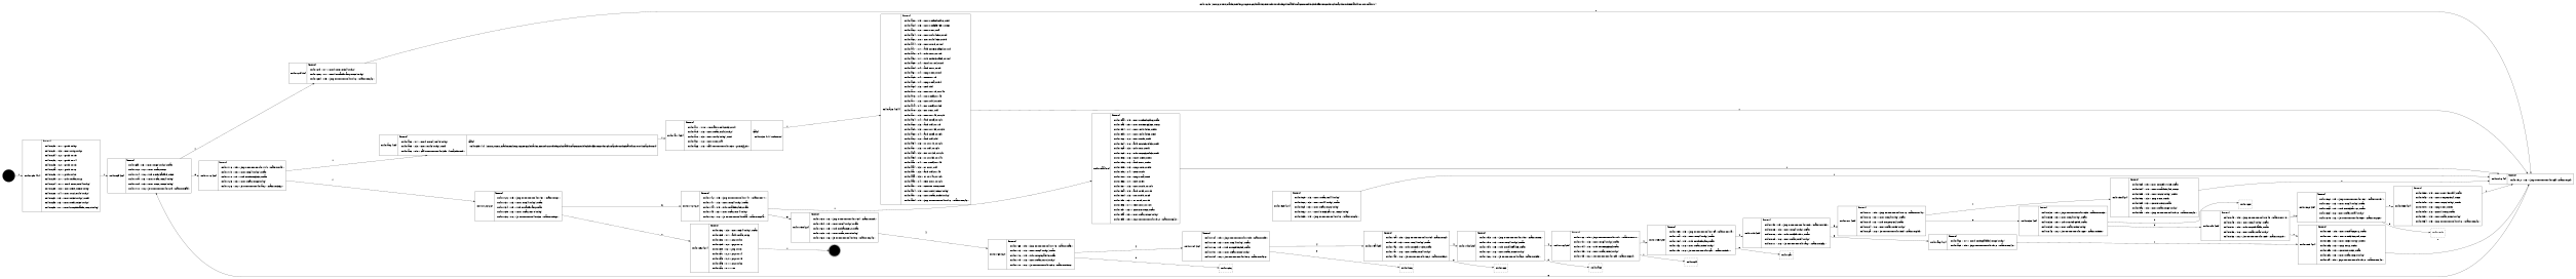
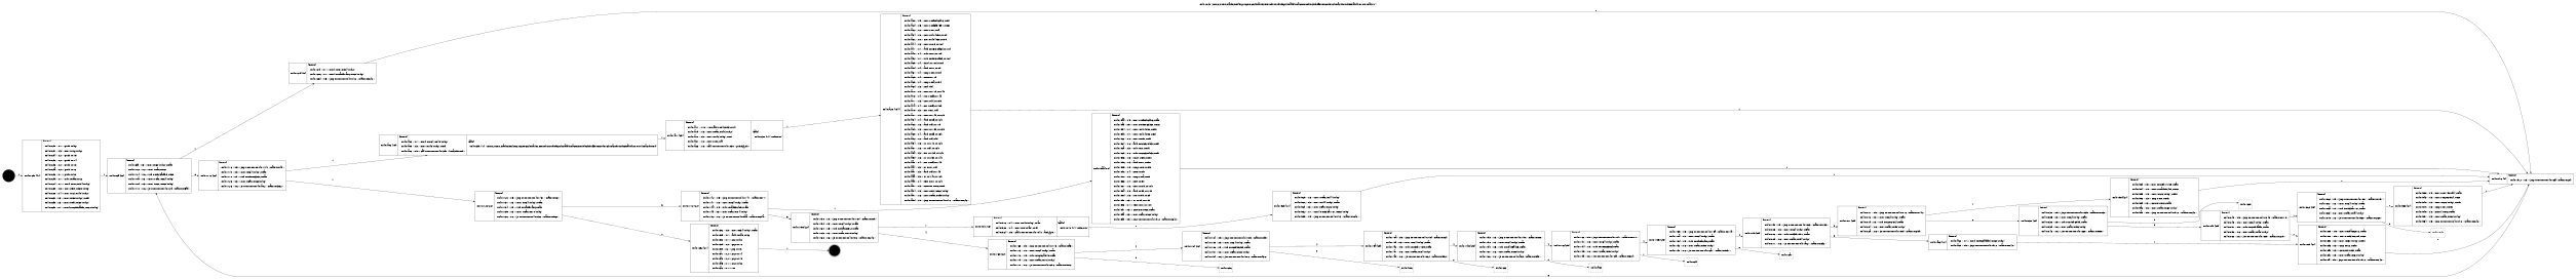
  digraph {
    label="0x4016d0 (/mnt/c/Users/mathe/Desktop/tcc/POCII/binaries/extr_obs-studiodepslzmaliblzmacommonblock_buffer_encoder.c_lzma2_bound_Final-ollvm.out::main(0))"
    labelloc=t
    rankdir=LR
    node [shape=record]
    Entry [fillcolor=black height=0.3 shape=circle style=filled width=0.3]
    n2 [label="{\n     0x4016d0 [47]\l\n     | [instrs]\l\n     &nbsp;&nbsp;0x4016d0 \<+1\>: push %rbp\l\n     &nbsp;&nbsp;0x4016d1 \<+3\>: mov %rsp,%rbp\l\n     &nbsp;&nbsp;0x4016d4 \<+2\>: push %r15\l\n     &nbsp;&nbsp;0x4016d6 \<+2\>: push %r14\l\n     &nbsp;&nbsp;0x4016d8 \<+2\>: push %r13\l\n     &nbsp;&nbsp;0x4016da \<+2\>: push %r12\l\n     &nbsp;&nbsp;0x4016dc \<+1\>: push %rbx\l\n     &nbsp;&nbsp;0x4016dd \<+7\>: sub $0xa8,%rsp\l\n     &nbsp;&nbsp;0x4016e4 \<+7\>: movl $0x0,-0x34(%rbp)\l\n     &nbsp;&nbsp;0x4016eb \<+3\>: mov %edi,-0x38(%rbp)\l\n     &nbsp;&nbsp;0x4016ee \<+4\>: mov %rsi,-0x40(%rbp)\l\n     &nbsp;&nbsp;0x4016f2 \<+3\>: mov -0x38(%rbp),%edi\l\n     &nbsp;&nbsp;0x4016f5 \<+3\>: mov %edi,-0x30(%rbp)\l\n     &nbsp;&nbsp;0x4016f8 \<+7\>: movl $0x25bdabf8,-0x60(%rbp)\l\n  }"]
    n3 [label="{\n     0x4016ff [23]\l\n     | [instrs]\l\n     &nbsp;&nbsp;0x4016ff \<+3\>: mov -0x60(%rbp),%eax\l\n     &nbsp;&nbsp;0x401702 \<+2\>: mov %eax,%ecx\l\n     &nbsp;&nbsp;0x401704 \<+6\>: sub $0x923adfbd,%ecx\l\n     &nbsp;&nbsp;0x40170a \<+3\>: mov %eax,-0x64(%rbp)\l\n     &nbsp;&nbsp;0x40170d \<+3\>: mov %ecx,-0x68(%rbp)\l\n     &nbsp;&nbsp;0x401710 \<+6\>: je 0000000000401c7f \<main+0x5af\>\l\n  }"]
    n4 [label="{\n     0x401c7f [19]\l\n     | [instrs]\l\n     &nbsp;&nbsp;0x401c7f \<+7\>: movl $0x0,-0x34(%rbp)\l\n     &nbsp;&nbsp;0x401c86 \<+7\>: movl $0xa0f51aec,-0x60(%rbp)\l\n     &nbsp;&nbsp;0x401c8d \<+5\>: jmp 0000000000401d12 \<main+0x642\>\l\n  }"]
    n5 [label="{\n     0x401716 [22]\l\n     | [instrs]\l\n     &nbsp;&nbsp;0x401716 \<+5\>: jmp 000000000040171b \<main+0x4b\>\l\n     &nbsp;&nbsp;0x40171b \<+3\>: mov -0x64(%rbp),%eax\l\n     &nbsp;&nbsp;0x40171e \<+5\>: sub $0x98863330,%eax\l\n     &nbsp;&nbsp;0x401723 \<+3\>: mov %eax,-0x6c(%rbp)\l\n     &nbsp;&nbsp;0x401726 \<+6\>: je 0000000000401a02 \<main+0x332\>\l\n  }"]
    n6 [label="{\n     0x401d12 [5]\l\n     | [instrs]\l\n     &nbsp;&nbsp;0x401d12 \<+5\>: jmp 00000000004016ff \<main+0x2f\>\l\n  }"]
    n7 [label="{\n     0x401a02 [15]\l\n     | [instrs]\l\n     &nbsp;&nbsp;0x401a02 \<+7\>: movl $0x64,-0x48(%rbp)\l\n     &nbsp;&nbsp;0x401a09 \<+3\>: mov -0x48(%rbp),%edi\l\n     &nbsp;&nbsp;0x401a0c \<+5\>: call 00000000004013f0 \<lzma2_bound\>\l\n     | [calls]\l\n     &nbsp;&nbsp;0x4013f0 \{1\} (/mnt/c/Users/mathe/Desktop/tcc/POCII/binaries/extr_obs-studiodepslzmaliblzmacommonblock_buffer_encoder.c_lzma2_bound_Final-ollvm.out::lzma2_bound)\l\n  }"]
    n8 [label="{\n     0x40172c [22]\l\n     | [instrs]\l\n     &nbsp;&nbsp;0x40172c \<+5\>: jmp 0000000000401731 \<main+0x61\>\l\n     &nbsp;&nbsp;0x401731 \<+3\>: mov -0x64(%rbp),%eax\l\n     &nbsp;&nbsp;0x401734 \<+5\>: sub $0xa0f51aec,%eax\l\n     &nbsp;&nbsp;0x401739 \<+3\>: mov %eax,-0x70(%rbp)\l\n     &nbsp;&nbsp;0x40173c \<+6\>: je 0000000000401c92 \<main+0x5c2\>\l\n  }"]
    n9 [label="{\n     0x401a11 [23]\l\n     | [instrs]\l\n     &nbsp;&nbsp;0x401a11 \<+10\>: movabs $0x4020f2,%rdi\l\n     &nbsp;&nbsp;0x401a1b \<+3\>: mov %eax,-0x4c(%rbp)\l\n     &nbsp;&nbsp;0x401a1e \<+3\>: mov -0x4c(%rbp),%esi\l\n     &nbsp;&nbsp;0x401a21 \<+2\>: mov $0x0,%al\l\n     &nbsp;&nbsp;0x401a23 \<+5\>: call 0000000000401030 \<printf@plt\>\l\n     | [calls]\l\n     &nbsp;&nbsp;0x401030 \{1\} (unknown)\l\n  }"]
    n10 [label="{\n     0x401c92 [21]\l\n     | [instrs]\l\n     &nbsp;&nbsp;0x401c92 \<+3\>: mov -0x34(%rbp),%eax\l\n     &nbsp;&nbsp;0x401c95 \<+7\>: add $0xa8,%rsp\l\n     &nbsp;&nbsp;0x401c9c \<+1\>: pop %rbx\l\n     &nbsp;&nbsp;0x401c9d \<+2\>: pop %r12\l\n     &nbsp;&nbsp;0x401c9f \<+2\>: pop %r13\l\n     &nbsp;&nbsp;0x401ca1 \<+2\>: pop %r14\l\n     &nbsp;&nbsp;0x401ca3 \<+2\>: pop %r15\l\n     &nbsp;&nbsp;0x401ca5 \<+1\>: pop %rbp\l\n     &nbsp;&nbsp;0x401ca6 \<+1\>: ret\l\n  }"]
    n11 [label="{\n     0x401742 [22]\l\n     | [instrs]\l\n     &nbsp;&nbsp;0x401742 \<+5\>: jmp 0000000000401747 \<main+0x77\>\l\n     &nbsp;&nbsp;0x401747 \<+3\>: mov -0x64(%rbp),%eax\l\n     &nbsp;&nbsp;0x40174a \<+5\>: sub $0xade9c405,%eax\l\n     &nbsp;&nbsp;0x40174f \<+3\>: mov %eax,-0x74(%rbp)\l\n     &nbsp;&nbsp;0x401752 \<+6\>: je 00000000004019aa \<main+0x2da\>\l\n  }"]
    Exit [fillcolor=black height=0.3 peripheries=2 shape=circle style=filled width=0.3]
    n13 [label="{\n     0x401a28 [154]\l\n     | [instrs]\l\n     &nbsp;&nbsp;0x401a28 \<+5\>: mov $0xf0ebcdb6,%esi\l\n     &nbsp;&nbsp;0x401a2d \<+5\>: mov $0xf3f97591,%ecx\l\n     &nbsp;&nbsp;0x401a32 \<+2\>: mov $0x1,%dl\l\n     &nbsp;&nbsp;0x401a34 \<+8\>: mov 0x404050,%r8d\l\n     &nbsp;&nbsp;0x401a3c \<+8\>: mov 0x404058,%r9d\l\n     &nbsp;&nbsp;0x401a44 \<+3\>: mov %r8d,%r10d\l\n     &nbsp;&nbsp;0x401a47 \<+7\>: add $0x5130fd6f,%r10d\l\n     &nbsp;&nbsp;0x401a4e \<+4\>: sub $0x1,%r10d\l\n     &nbsp;&nbsp;0x401a52 \<+7\>: sub $0x5130fd6f,%r10d\l\n     &nbsp;&nbsp;0x401a59 \<+4\>: imul %r10d,%r8d\l\n     &nbsp;&nbsp;0x401a5d \<+4\>: and $0x1,%r8d\l\n     &nbsp;&nbsp;0x401a61 \<+4\>: cmp $0x0,%r8d\l\n     &nbsp;&nbsp;0x401a65 \<+4\>: sete %r11b\l\n     &nbsp;&nbsp;0x401a69 \<+4\>: cmp $0xa,%r9d\l\n     &nbsp;&nbsp;0x401a6d \<+3\>: setl %bl\l\n     &nbsp;&nbsp;0x401a70 \<+3\>: mov %r11b,%r14b\l\n     &nbsp;&nbsp;0x401a73 \<+4\>: xor $0xff,%r14b\l\n     &nbsp;&nbsp;0x401a77 \<+3\>: mov %bl,%r15b\l\n     &nbsp;&nbsp;0x401a7a \<+4\>: xor $0xff,%r15b\l\n     &nbsp;&nbsp;0x401a7e \<+3\>: xor $0x1,%dl\l\n     &nbsp;&nbsp;0x401a81 \<+3\>: mov %r14b,%r12b\l\n     &nbsp;&nbsp;0x401a84 \<+4\>: and $0xff,%r12b\l\n     &nbsp;&nbsp;0x401a88 \<+3\>: and %dl,%r11b\l\n     &nbsp;&nbsp;0x401a8b \<+3\>: mov %r15b,%r13b\l\n     &nbsp;&nbsp;0x401a8e \<+4\>: and $0xff,%r13b\l\n     &nbsp;&nbsp;0x401a92 \<+2\>: and %dl,%bl\l\n     &nbsp;&nbsp;0x401a94 \<+3\>: or %r11b,%r12b\l\n     &nbsp;&nbsp;0x401a97 \<+3\>: or %bl,%r13b\l\n     &nbsp;&nbsp;0x401a9a \<+3\>: xor %r13b,%r12b\l\n     &nbsp;&nbsp;0x401a9d \<+3\>: or %r15b,%r14b\l\n     &nbsp;&nbsp;0x401aa0 \<+4\>: xor $0xff,%r14b\l\n     &nbsp;&nbsp;0x401aa4 \<+3\>: or $0x1,%dl\l\n     &nbsp;&nbsp;0x401aa7 \<+3\>: and %dl,%r14b\l\n     &nbsp;&nbsp;0x401aaa \<+3\>: or %r14b,%r12b\l\n     &nbsp;&nbsp;0x401aad \<+4\>: test $0x1,%r12b\l\n     &nbsp;&nbsp;0x401ab1 \<+3\>: cmovne %ecx,%esi\l\n     &nbsp;&nbsp;0x401ab4 \<+3\>: mov %esi,-0x60(%rbp)\l\n     &nbsp;&nbsp;0x401ab7 \<+6\>: mov %eax,-0xb8(%rbp)\l\n     &nbsp;&nbsp;0x401abd \<+5\>: jmp 0000000000401d12 \<main+0x642\>\l\n  }"]
    n14 [label="{\n     0x4019aa [88]\l\n     | [instrs]\l\n     &nbsp;&nbsp;0x4019aa \<+5\>: mov $0xf0ebcdb6,%eax\l\n     &nbsp;&nbsp;0x4019af \<+5\>: mov $0x98863330,%ecx\l\n     &nbsp;&nbsp;0x4019b4 \<+7\>: mov 0x404050,%edx\l\n     &nbsp;&nbsp;0x4019bb \<+7\>: mov 0x404058,%esi\l\n     &nbsp;&nbsp;0x4019c2 \<+2\>: mov %edx,%edi\l\n     &nbsp;&nbsp;0x4019c4 \<+6\>: add $0x2c32e46b,%edi\l\n     &nbsp;&nbsp;0x4019ca \<+3\>: sub $0x1,%edi\l\n     &nbsp;&nbsp;0x4019cd \<+6\>: sub $0x2c32e46b,%edi\l\n     &nbsp;&nbsp;0x4019d3 \<+3\>: imul %edi,%edx\l\n     &nbsp;&nbsp;0x4019d6 \<+3\>: and $0x1,%edx\l\n     &nbsp;&nbsp;0x4019d9 \<+3\>: cmp $0x0,%edx\l\n     &nbsp;&nbsp;0x4019dc \<+4\>: sete %r8b\l\n     &nbsp;&nbsp;0x4019e0 \<+3\>: cmp $0xa,%esi\l\n     &nbsp;&nbsp;0x4019e3 \<+4\>: setl %r9b\l\n     &nbsp;&nbsp;0x4019e7 \<+3\>: mov %r8b,%r10b\l\n     &nbsp;&nbsp;0x4019ea \<+3\>: and %r9b,%r10b\l\n     &nbsp;&nbsp;0x4019ed \<+3\>: xor %r9b,%r8b\l\n     &nbsp;&nbsp;0x4019f0 \<+3\>: or %r8b,%r10b\l\n     &nbsp;&nbsp;0x4019f3 \<+4\>: test $0x1,%r10b\l\n     &nbsp;&nbsp;0x4019f7 \<+3\>: cmovne %ecx,%eax\l\n     &nbsp;&nbsp;0x4019fa \<+3\>: mov %eax,-0x60(%rbp)\l\n     &nbsp;&nbsp;0x4019fd \<+5\>: jmp 0000000000401d12 \<main+0x642\>\l\n  }"]
    n15 [label="{\n     0x401758 [22]\l\n     | [instrs]\l\n     &nbsp;&nbsp;0x401758 \<+5\>: jmp 000000000040175d \<main+0x8d\>\l\n     &nbsp;&nbsp;0x40175d \<+3\>: mov -0x64(%rbp),%eax\l\n     &nbsp;&nbsp;0x401760 \<+5\>: sub $0xbace2e12,%eax\l\n     &nbsp;&nbsp;0x401765 \<+3\>: mov %eax,-0x78(%rbp)\l\n     &nbsp;&nbsp;0x401768 \<+6\>: je 000000000040191c \<main+0x24c\>\l\n  }"]
+   n16 [label="{\n     0x40191c [13]\l\n     | [instrs]\l\n     &nbsp;&nbsp;0x40191c \<+4\>: mov -0x40(%rbp),%rax\l\n     &nbsp;&nbsp;0x401920 \<+4\>: mov 0x8(%rax),%rdi\l\n     &nbsp;&nbsp;0x401924 \<+5\>: call 0000000000401040 \<atoi@plt\>\l\n     | [calls]\l\n     &nbsp;&nbsp;0x401040 \{1\} (unknown)\l\n  }"]
    n17 [label="{\n     0x40176e [22]\l\n     | [instrs]\l\n     &nbsp;&nbsp;0x40176e \<+5\>: jmp 0000000000401773 \<main+0xa3\>\l\n     &nbsp;&nbsp;0x401773 \<+3\>: mov -0x64(%rbp),%eax\l\n     &nbsp;&nbsp;0x401776 \<+5\>: sub $0xc262ae75,%eax\l\n     &nbsp;&nbsp;0x40177b \<+3\>: mov %eax,-0x7c(%rbp)\l\n     &nbsp;&nbsp;0x40177e \<+6\>: je 0000000000401c56 \<main+0x586\>\l\n  }"]
    n18 [label="{\n     0x401929 [21]\l\n     | [instrs]\l\n     &nbsp;&nbsp;0x401929 \<+3\>: mov %eax,-0x44(%rbp)\l\n     &nbsp;&nbsp;0x40192c \<+3\>: mov -0x44(%rbp),%eax\l\n     &nbsp;&nbsp;0x40192f \<+3\>: mov %eax,-0x2c(%rbp)\l\n     &nbsp;&nbsp;0x401932 \<+7\>: movl $0x533a17c1,-0x60(%rbp)\l\n     &nbsp;&nbsp;0x401939 \<+5\>: jmp 0000000000401d12 \<main+0x642\>\l\n  }"]
    n19 [label="{\n     0x401c56\l\n  }" style=dashed]
    n20 [label="{\n     0x401784 [22]\l\n     | [instrs]\l\n     &nbsp;&nbsp;0x401784 \<+5\>: jmp 0000000000401789 \<main+0xb9\>\l\n     &nbsp;&nbsp;0x401789 \<+3\>: mov -0x64(%rbp),%eax\l\n     &nbsp;&nbsp;0x40178c \<+5\>: sub $0xc29be25b,%eax\l\n     &nbsp;&nbsp;0x401791 \<+3\>: mov %eax,-0x80(%rbp)\l\n     &nbsp;&nbsp;0x401794 \<+6\>: je 0000000000401b06 \<main+0x436\>\l\n  }"]
    n21 [label="{\n     0x40187b\l\n  }" style=dashed]
    n22 [label="{\n     0x401b06\l\n  }" style=dashed]
    n23 [label="{\n     0x40179a [25]\l\n     | [instrs]\l\n     &nbsp;&nbsp;0x40179a \<+5\>: jmp 000000000040179f \<main+0xcf\>\l\n     &nbsp;&nbsp;0x40179f \<+3\>: mov -0x64(%rbp),%eax\l\n     &nbsp;&nbsp;0x4017a2 \<+5\>: sub $0xc9d17139,%eax\l\n     &nbsp;&nbsp;0x4017a7 \<+6\>: mov %eax,-0x84(%rbp)\l\n     &nbsp;&nbsp;0x4017ad \<+6\>: je 0000000000401c62 \<main+0x592\>\l\n  }"]
    n24 [label="{\n     0x40193e [27]\l\n     | [instrs]\l\n     &nbsp;&nbsp;0x40193e \<+5\>: mov $0x77581fd4,%eax\l\n     &nbsp;&nbsp;0x401943 \<+5\>: mov $0x2ec75c4,%ecx\l\n     &nbsp;&nbsp;0x401948 \<+3\>: mov -0x2c(%rbp),%edx\l\n     &nbsp;&nbsp;0x40194b \<+3\>: cmp $0x1,%edx\l\n     &nbsp;&nbsp;0x40194e \<+3\>: cmovl %ecx,%eax\l\n     &nbsp;&nbsp;0x401951 \<+3\>: mov %eax,-0x60(%rbp)\l\n     &nbsp;&nbsp;0x401954 \<+5\>: jmp 0000000000401d12 \<main+0x642\>\l\n  }"]
    n25 [label="{\n     0x401c62\l\n  }" style=dashed]
    n26 [label="{\n     0x4017b3 [25]\l\n     | [instrs]\l\n     &nbsp;&nbsp;0x4017b3 \<+5\>: jmp 00000000004017b8 \<main+0xe8\>\l\n     &nbsp;&nbsp;0x4017b8 \<+3\>: mov -0x64(%rbp),%eax\l\n     &nbsp;&nbsp;0x4017bb \<+5\>: sub $0xd4e9a485,%eax\l\n     &nbsp;&nbsp;0x4017c0 \<+6\>: mov %eax,-0x88(%rbp)\l\n     &nbsp;&nbsp;0x4017c6 \<+6\>: je 0000000000401ace \<main+0x3fe\>\l\n  }"]
    n27 [label="{\n     0x401ace\l\n  }" style=dashed]
    n28 [label="{\n     0x4017cc [25]\l\n     | [instrs]\l\n     &nbsp;&nbsp;0x4017cc \<+5\>: jmp 00000000004017d1 \<main+0x101\>\l\n     &nbsp;&nbsp;0x4017d1 \<+3\>: mov -0x64(%rbp),%eax\l\n     &nbsp;&nbsp;0x4017d4 \<+5\>: sub $0xe86636cf,%eax\l\n     &nbsp;&nbsp;0x4017d9 \<+6\>: mov %eax,-0x8c(%rbp)\l\n     &nbsp;&nbsp;0x4017df \<+6\>: je 0000000000401cdf \<main+0x60f\>\l\n  }"]
    n29 [label="{\n     0x401cdf\l\n  }" style=dashed]
    n30 [label="{\n     0x4017e5 [25]\l\n     | [instrs]\l\n     &nbsp;&nbsp;0x4017e5 \<+5\>: jmp 00000000004017ea \<main+0x11a\>\l\n     &nbsp;&nbsp;0x4017ea \<+3\>: mov -0x64(%rbp),%eax\l\n     &nbsp;&nbsp;0x4017ed \<+5\>: sub $0xf0ebcdb6,%eax\l\n     &nbsp;&nbsp;0x4017f2 \<+6\>: mov %eax,-0x90(%rbp)\l\n     &nbsp;&nbsp;0x4017f8 \<+6\>: je 0000000000401ca7 \<main+0x5d7\>\l\n  }"]
    n31 [label="{\n     0x401ca7\l\n  }" style=dashed]
    n32 [label="{\n     0x4017fe [25]\l\n     | [instrs]\l\n     &nbsp;&nbsp;0x4017fe \<+5\>: jmp 0000000000401803 \<main+0x133\>\l\n     &nbsp;&nbsp;0x401803 \<+3\>: mov -0x64(%rbp),%eax\l\n     &nbsp;&nbsp;0x401806 \<+5\>: sub $0xf3f97591,%eax\l\n     &nbsp;&nbsp;0x40180b \<+6\>: mov %eax,-0x94(%rbp)\l\n     &nbsp;&nbsp;0x401811 \<+6\>: je 0000000000401ac2 \<main+0x3f2\>\l\n  }"]
    n33 [label="{\n     0x401862 [25]\l\n     | [instrs]\l\n     &nbsp;&nbsp;0x401862 \<+5\>: jmp 0000000000401867 \<main+0x197\>\l\n     &nbsp;&nbsp;0x401867 \<+3\>: mov -0x64(%rbp),%eax\l\n     &nbsp;&nbsp;0x40186a \<+5\>: sub $0x533a17c1,%eax\l\n     &nbsp;&nbsp;0x40186f \<+6\>: mov %eax,-0xa4(%rbp)\l\n     &nbsp;&nbsp;0x401875 \<+6\>: je 000000000040193e \<main+0x26e\>\l\n  }"]
    n34 [label="{\n     0x401ac2 [12]\l\n     | [instrs]\l\n     &nbsp;&nbsp;0x401ac2 \<+7\>: movl $0x923adfbd,-0x60(%rbp)\l\n     &nbsp;&nbsp;0x401ac9 \<+5\>: jmp 0000000000401d12 \<main+0x642\>\l\n  }"]
    n35 [label="{\n     0x401817 [25]\l\n     | [instrs]\l\n     &nbsp;&nbsp;0x401817 \<+5\>: jmp 000000000040181c \<main+0x14c\>\l\n     &nbsp;&nbsp;0x40181c \<+3\>: mov -0x64(%rbp),%eax\l\n     &nbsp;&nbsp;0x40181f \<+5\>: sub $0x2ec75c4,%eax\l\n     &nbsp;&nbsp;0x401824 \<+6\>: mov %eax,-0x98(%rbp)\l\n     &nbsp;&nbsp;0x40182a \<+6\>: je 000000000040198f \<main+0x2bf\>\l\n  }"]
    n36 [label="{\n     0x4018e9 [27]\l\n     | [instrs]\l\n     &nbsp;&nbsp;0x4018e9 \<+5\>: mov $0xbace2e12,%eax\l\n     &nbsp;&nbsp;0x4018ee \<+5\>: mov $0x5356610f,%ecx\l\n     &nbsp;&nbsp;0x4018f3 \<+3\>: mov -0x30(%rbp),%edx\l\n     &nbsp;&nbsp;0x4018f6 \<+3\>: cmp $0x2,%edx\l\n     &nbsp;&nbsp;0x4018f9 \<+3\>: cmovne %ecx,%eax\l\n     &nbsp;&nbsp;0x4018fc \<+3\>: mov %eax,-0x60(%rbp)\l\n     &nbsp;&nbsp;0x4018ff \<+5\>: jmp 0000000000401d12 \<main+0x642\>\l\n  }"]
    n37 [label="{\n     0x40198f [27]\l\n     | [instrs]\l\n     &nbsp;&nbsp;0x40198f \<+5\>: mov $0xc9d17139,%eax\l\n     &nbsp;&nbsp;0x401994 \<+5\>: mov $0xade9c405,%ecx\l\n     &nbsp;&nbsp;0x401999 \<+3\>: mov -0x2c(%rbp),%edx\l\n     &nbsp;&nbsp;0x40199c \<+3\>: cmp $0x0,%edx\l\n     &nbsp;&nbsp;0x40199f \<+3\>: cmove %ecx,%eax\l\n     &nbsp;&nbsp;0x4019a2 \<+3\>: mov %eax,-0x60(%rbp)\l\n     &nbsp;&nbsp;0x4019a5 \<+5\>: jmp 0000000000401d12 \<main+0x642\>\l\n  }"]
    n38 [label="{\n     0x401830 [25]\l\n     | [instrs]\l\n     &nbsp;&nbsp;0x401830 \<+5\>: jmp 0000000000401835 \<main+0x165\>\l\n     &nbsp;&nbsp;0x401835 \<+3\>: mov -0x64(%rbp),%eax\l\n     &nbsp;&nbsp;0x401838 \<+5\>: sub $0x19f769bb,%eax\l\n     &nbsp;&nbsp;0x40183d \<+6\>: mov %eax,-0x9c(%rbp)\l\n     &nbsp;&nbsp;0x401843 \<+6\>: je 0000000000401c6e \<main+0x59e\>\l\n  }"]
    n39 [label="{\n     0x401849 [25]\l\n     | [instrs]\l\n     &nbsp;&nbsp;0x401849 \<+5\>: jmp 000000000040184e \<main+0x17e\>\l\n     &nbsp;&nbsp;0x40184e \<+3\>: mov -0x64(%rbp),%eax\l\n     &nbsp;&nbsp;0x401851 \<+5\>: sub $0x25bdabf8,%eax\l\n     &nbsp;&nbsp;0x401856 \<+6\>: mov %eax,-0xa0(%rbp)\l\n     &nbsp;&nbsp;0x40185c \<+6\>: je 00000000004018e9 \<main+0x219\>\l\n  }"]
    n40 [label="{\n     0x401c6e\l\n  }" style=dashed]
    Entry -> n2 [label=" 1"]
    n2 -> n3 [label=" 1"]
    n3 -> n4 [label=" 1"]
    n3 -> n5 [label=" 8"]
    n4 -> n6 [label=" 1"]
    n5 -> n7 [label=" 1"]
    n5 -> n8 [label=" 7"]
    n6 -> n3 [label=" 8"]
    n7 -> n9 [label=" 1"]
    n8 -> n10 [label=" 1"]
    n8 -> n11 [label=" 6"]
    n9 -> n13 [label=" 1"]
    n10 -> Exit [label=" 1"]
    n11 -> n14 [label=" 1"]
    n11 -> n15 [label=" 5"]
    n13 -> n6 [label=" 1"]
    n14 -> n6 [label=" 1"]
+   n15 -> n16 [label=" 1"]
    n15 -> n17 [label=" 4"]
+   n16 -> n18 [label=" 1"]
    n17 -> n19 [label=" 0"]
    n17 -> n20 [label=" 4"]
    n18 -> n6 [label=" 1"]
    n20 -> n22 [label=" 2"]
    n20 -> n23 [label=" 4"]
    n23 -> n25 [label=" 0"]
    n23 -> n26 [label=" 4"]
    n24 -> n6 [label=" 1"]
    n26 -> n27 [label=" 0"]
    n26 -> n28 [label=" 4"]
    n28 -> n29 [label=" 1"]
    n28 -> n30 [label=" 4"]
    n30 -> n31 [label=" 0"]
    n30 -> n32 [label=" 4"]
    n32 -> n34 [label=" 8"]
    n32 -> n35 [label=" 3"]
    n33 -> n21 [label=" 0"]
    n33 -> n24 [label=" 1"]
    n34 -> n36 [label=" 1"]
    n35 -> n37 [label=" 1"]
    n35 -> n38 [label=" 2"]
    n36 -> n6 [label=" 1"]
    n37 -> n6 [label=" 1"]
    n38 -> n39 [label=" 2"]
    n38 -> n40 [label=" 0"]
    n39 -> n33 [label=" 1"]
    n39 -> n36 [label=" 1"]
  }
